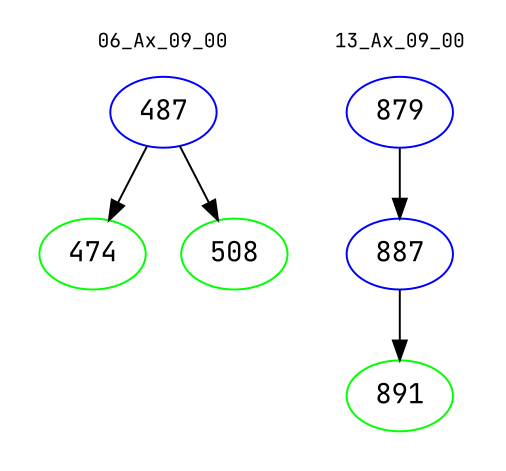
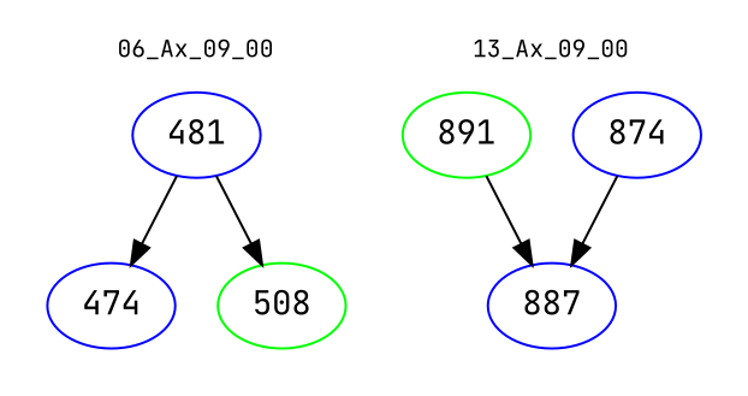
  digraph {
    fontname="JetBrains Mono"
    node [color=blue fontname="JetBrains Mono"]
    edge [color=black fontname="JetBrains Mono"]
-   n1 [label=487]
-   n2 [color=green label=474]
+   n1 [label=481]
+   n2 [label=474]
    n3 [color=green label=508]
    n4 [label=887]
-   n5 [label=879]
+   n5 [label=874]
    n6 [color=green label=891]
    subgraph cluster_1 {
      color=white
      fontsize=10
      label="06_Ax_09_00"
      n1
      n2
      n3
    }
    subgraph cluster_2 {
      color=white
      fontsize=10
      label="13_Ax_09_00"
      n4
      n5
      n6
    }
    n1 -> n2
    n1 -> n3
-   n4 -> n6
+   n6 -> n4
    n5 -> n4
  }
